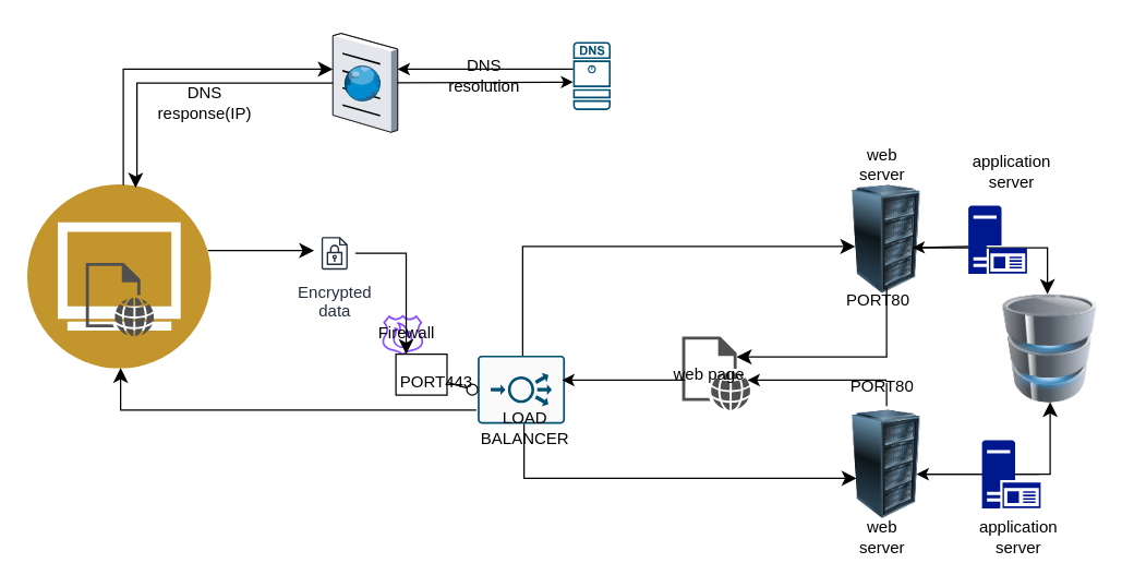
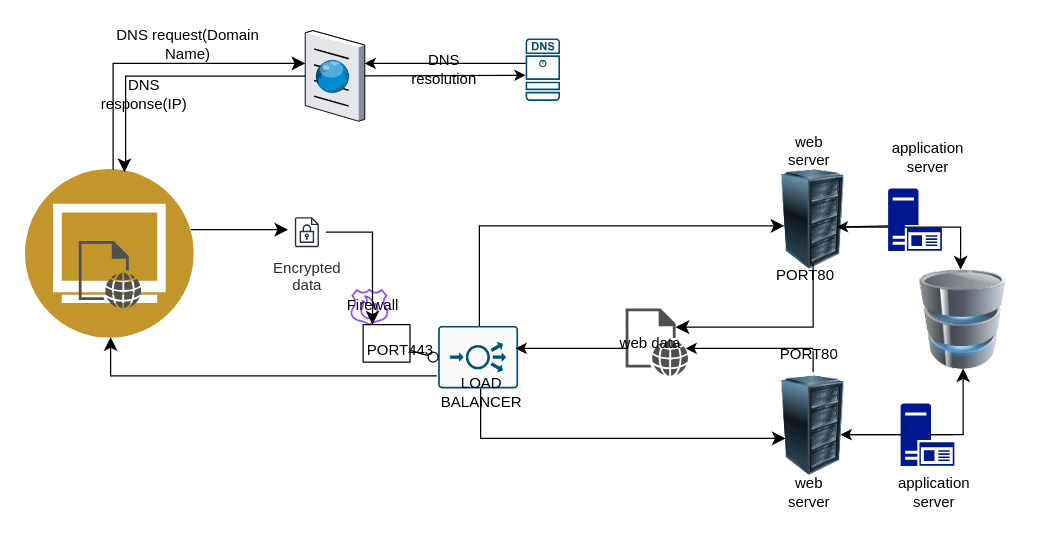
  <mxCell id="0" />
  <mxCell id="1" parent="0" />
  <mxCell id="2" value="" style="verticalLabelPosition=bottom;sketch=0;aspect=fixed;html=1;verticalAlign=top;strokeColor=none;align=center;outlineConnect=0;shape=mxgraph.citrix.browser;" vertex="1" parent="1"><mxGeometry x="243.75" y="23.75" width="47.5" height="72.5" as="geometry" /></mxCell>
  <mxCell id="3" value="" style="image;aspect=fixed;perimeter=ellipsePerimeter;html=1;align=center;shadow=0;dashed=0;fontColor=#4277BB;labelBackgroundColor=default;fontSize=12;spacingTop=3;image=img/lib/ibm/users/browser.svg;" vertex="1" parent="1"><mxGeometry x="20" y="135" width="135" height="135" as="geometry" /></mxCell>
  <mxCell id="4" value="" style="sketch=0;points=[[0.015,0.015,0],[0.985,0.015,0],[0.985,0.985,0],[0.015,0.985,0],[0.25,0,0],[0.5,0,0],[0.75,0,0],[1,0.25,0],[1,0.5,0],[1,0.75,0],[0.75,1,0],[0.5,1,0],[0.25,1,0],[0,0.75,0],[0,0.5,0],[0,0.25,0]];verticalLabelPosition=bottom;html=1;verticalAlign=top;aspect=fixed;align=center;pointerEvents=1;shape=mxgraph.cisco19.dns_server;fillColor=#005073;strokeColor=none;" vertex="1" parent="1"><mxGeometry x="420" y="30" width="27.5" height="50" as="geometry" /></mxCell>
  <mxCell id="5" value="" style="image;html=1;image=img/lib/clip_art/computers/Server_Rack_128x128.png" vertex="1" parent="1"><mxGeometry x="610" y="300" width="80" height="80" as="geometry" /></mxCell>
  <mxCell id="6" value="" style="sketch=0;outlineConnect=0;fontColor=#232F3E;gradientColor=none;fillColor=#8C4FFF;strokeColor=none;dashed=0;verticalLabelPosition=bottom;verticalAlign=top;align=center;html=1;fontSize=12;fontStyle=0;aspect=fixed;pointerEvents=1;shape=mxgraph.aws4.route_53_resolver_dns_firewall;" vertex="1" parent="1"><mxGeometry x="280" y="230" width="30" height="30" as="geometry" /></mxCell>
  <mxCell id="7" value="" style="sketch=0;points=[[0.015,0.015,0],[0.985,0.015,0],[0.985,0.985,0],[0.015,0.985,0],[0.25,0,0],[0.5,0,0],[0.75,0,0],[1,0.25,0],[1,0.5,0],[1,0.75,0],[0.75,1,0],[0.5,1,0],[0.25,1,0],[0,0.75,0],[0,0.5,0],[0,0.25,0]];verticalLabelPosition=bottom;html=1;verticalAlign=top;aspect=fixed;align=center;pointerEvents=1;shape=mxgraph.cisco19.rect;prIcon=load_balancer;fillColor=#FAFAFA;strokeColor=#005073;" vertex="1" parent="1"><mxGeometry x="350" y="260" width="64" height="50" as="geometry" /></mxCell>
  <mxCell id="8" value="" style="image;html=1;image=img/lib/clip_art/computers/Server_Rack_128x128.png" vertex="1" parent="1"><mxGeometry x="610" y="135" width="80" height="80" as="geometry" /></mxCell>
  <mxCell id="9" value="" style="html=1;rounded=0;" vertex="1" parent="1"><mxGeometry x="290" y="259" width="37.5" height="30" as="geometry" /></mxCell>
  <mxCell id="10" value="" style="endArrow=none;html=1;rounded=0;align=center;verticalAlign=top;endFill=0;labelBackgroundColor=none;endSize=2;" edge="1" source="9" target="11" parent="1"><mxGeometry relative="1" as="geometry" /></mxCell>
  <mxCell id="11" value="" style="ellipse;html=1;fontSize=11;align=center;fillColor=none;points=[];aspect=fixed;resizable=0;verticalAlign=bottom;labelPosition=center;verticalLabelPosition=top;flipH=1;" vertex="1" parent="1"><mxGeometry x="342" y="281" width="8" height="8" as="geometry" /></mxCell>
  <mxCell id="12" value="" style="sketch=0;pointerEvents=1;shadow=0;dashed=0;html=1;strokeColor=none;fillColor=#505050;labelPosition=center;verticalLabelPosition=bottom;verticalAlign=top;outlineConnect=0;align=center;shape=mxgraph.office.concepts.web_page;" vertex="1" parent="1"><mxGeometry x="500" y="246" width="50" height="54" as="geometry" /></mxCell>
  <mxCell id="13" value="" style="image;html=1;image=img/lib/clip_art/computers/Database_128x128.png" vertex="1" parent="1"><mxGeometry x="730" y="215" width="80" height="80" as="geometry" /></mxCell>
  <mxCell id="14" value="" style="edgeStyle=segmentEdgeStyle;endArrow=classic;html=1;curved=0;rounded=0;endSize=8;startSize=8;entryX=0;entryY=0.362;entryDx=0;entryDy=0;entryPerimeter=0;" edge="1" parent="1" source="3" target="2"><mxGeometry width="50" height="50" relative="1" as="geometry"><mxPoint x="90" y="140" as="sourcePoint" /><mxPoint x="230" y="50" as="targetPoint" /><Array as="points"><mxPoint x="90" y="50" /></Array></mxGeometry></mxCell>
  <mxCell id="15" value="" style="endArrow=classic;html=1;rounded=0;entryX=0;entryY=0.75;entryDx=0;entryDy=0;entryPerimeter=0;exitX=0.995;exitY=0.61;exitDx=0;exitDy=0;exitPerimeter=0;" edge="1" parent="1"><mxGeometry width="50" height="50" relative="1" as="geometry"><mxPoint x="291.013" y="59.975" as="sourcePoint" /><mxPoint x="420" y="59.5" as="targetPoint" /></mxGeometry></mxCell>
  <mxCell id="16" value="" style="endArrow=classic;html=1;rounded=0;exitX=0;exitY=0.642;exitDx=0;exitDy=0;exitPerimeter=0;" edge="1" parent="1"><mxGeometry width="50" height="50" relative="1" as="geometry"><mxPoint x="420" y="50" as="sourcePoint" /><mxPoint x="291.25" y="50.011" as="targetPoint" /></mxGeometry></mxCell>
  <mxCell id="17" value="" style="edgeStyle=segmentEdgeStyle;endArrow=classic;html=1;curved=0;rounded=0;endSize=8;startSize=8;entryX=0.585;entryY=0.015;entryDx=0;entryDy=0;entryPerimeter=0;" edge="1" parent="1" source="2" target="3"><mxGeometry width="50" height="50" relative="1" as="geometry"><mxPoint x="90" y="73.75" as="sourcePoint" /><mxPoint x="100" y="130" as="targetPoint" /><Array as="points"><mxPoint x="100" y="60" /><mxPoint x="100" y="130" /><mxPoint x="99" y="130" /></Array></mxGeometry></mxCell>
- <mxCell id="19" value="DNS response(IP)" style="text;strokeColor=none;align=center;fillColor=none;html=1;verticalAlign=middle;whiteSpace=wrap;rounded=0;" vertex="1" parent="1"><mxGeometry x="120" y="60" width="60" height="30" as="geometry" /></mxCell>
+ <mxCell id="18" value="DNS request(Domain Name)" style="text;strokeColor=none;align=center;fillColor=none;html=1;verticalAlign=middle;whiteSpace=wrap;rounded=0;" vertex="1" parent="1"><mxGeometry x="90" y="20" width="120" height="30" as="geometry" /></mxCell>
+ <mxCell id="19" value="DNS response(IP)" style="text;strokeColor=none;align=center;fillColor=none;html=1;verticalAlign=middle;whiteSpace=wrap;rounded=0;" vertex="1" parent="1"><mxGeometry x="85" y="60" width="60" height="30" as="geometry" /></mxCell>
  <mxCell id="20" value="DNS resolution" style="text;strokeColor=none;align=center;fillColor=none;html=1;verticalAlign=middle;whiteSpace=wrap;rounded=0;" vertex="1" parent="1"><mxGeometry x="325" y="40" width="60" height="30" as="geometry" /></mxCell>
  <mxCell id="21" value="" style="edgeStyle=elbowEdgeStyle;elbow=horizontal;endArrow=classic;html=1;curved=0;rounded=0;endSize=8;startSize=8;" edge="1" parent="1" source="23" target="9"><mxGeometry width="50" height="50" relative="1" as="geometry"><mxPoint x="142.5" y="180" as="sourcePoint" /><mxPoint x="297.5" y="239" as="targetPoint" /><Array as="points"><mxPoint x="297.5" y="250" /></Array></mxGeometry></mxCell>
  <mxCell id="22" value="" style="edgeStyle=elbowEdgeStyle;elbow=horizontal;endArrow=classic;html=1;curved=0;rounded=0;endSize=8;startSize=8;" edge="1" parent="1" source="3" target="23"><mxGeometry width="50" height="50" relative="1" as="geometry"><mxPoint x="155" y="183" as="sourcePoint" /><mxPoint x="297.5" y="239" as="targetPoint" /><Array as="points"><mxPoint x="193" y="183" /></Array></mxGeometry></mxCell>
  <mxCell id="23" value="Encrypted&#10;data" style="sketch=0;outlineConnect=0;fontColor=#232F3E;gradientColor=none;strokeColor=#232F3E;fillColor=#ffffff;dashed=0;verticalLabelPosition=bottom;verticalAlign=top;align=center;html=1;fontSize=12;fontStyle=0;aspect=fixed;shape=mxgraph.aws4.resourceIcon;resIcon=mxgraph.aws4.encrypted_data;" vertex="1" parent="1"><mxGeometry x="230" y="170" width="30" height="30" as="geometry" /></mxCell>
  <mxCell id="24" value="" style="edgeStyle=elbowEdgeStyle;elbow=vertical;endArrow=classic;html=1;curved=0;rounded=0;endSize=8;startSize=8;exitX=0.25;exitY=0;exitDx=0;exitDy=0;exitPerimeter=0;" edge="1" parent="1"><mxGeometry width="50" height="50" relative="1" as="geometry"><mxPoint x="383" y="260" as="sourcePoint" /><mxPoint x="627" y="180" as="targetPoint" /><Array as="points"><mxPoint x="377" y="180" /></Array></mxGeometry></mxCell>
  <mxCell id="25" value="" style="edgeStyle=elbowEdgeStyle;elbow=vertical;endArrow=classic;html=1;curved=0;rounded=0;endSize=8;startSize=8;exitX=0.25;exitY=1;exitDx=0;exitDy=0;exitPerimeter=0;" edge="1" parent="1"><mxGeometry width="50" height="50" relative="1" as="geometry"><mxPoint x="384" y="310" as="sourcePoint" /><mxPoint x="628" y="350" as="targetPoint" /><Array as="points"><mxPoint x="388" y="350" /></Array></mxGeometry></mxCell>
  <mxCell id="26" value="" style="edgeStyle=segmentEdgeStyle;endArrow=classic;html=1;curved=0;rounded=0;endSize=8;startSize=8;entryX=0.5;entryY=1;entryDx=0;entryDy=0;" edge="1" parent="1"><mxGeometry width="50" height="50" relative="1" as="geometry"><mxPoint x="673" y="347" as="sourcePoint" /><mxPoint x="770" y="294" as="targetPoint" /><Array as="points"><mxPoint x="770" y="347" /></Array></mxGeometry></mxCell>
  <mxCell id="27" value="" style="edgeStyle=segmentEdgeStyle;endArrow=classic;html=1;curved=0;rounded=0;endSize=8;startSize=8;" edge="1" parent="1"><mxGeometry width="50" height="50" relative="1" as="geometry"><mxPoint x="671" y="181" as="sourcePoint" /><mxPoint x="768" y="215" as="targetPoint" /><Array as="points"><mxPoint x="768" y="181" /></Array></mxGeometry></mxCell>
  <mxCell id="28" value="" style="endArrow=classic;html=1;rounded=0;" edge="1" parent="1"><mxGeometry width="50" height="50" relative="1" as="geometry"><mxPoint x="762" y="347" as="sourcePoint" /><mxPoint x="672" y="347" as="targetPoint" /></mxGeometry></mxCell>
  <mxCell id="29" value="" style="endArrow=classic;html=1;rounded=0;" edge="1" parent="1"><mxGeometry width="50" height="50" relative="1" as="geometry"><mxPoint x="650" y="278" as="sourcePoint" /><mxPoint x="548" y="278" as="targetPoint" /></mxGeometry></mxCell>
  <mxCell id="30" value="" style="endArrow=classic;html=1;rounded=0;" edge="1" parent="1"><mxGeometry width="50" height="50" relative="1" as="geometry"><mxPoint x="502" y="278" as="sourcePoint" /><mxPoint x="412" y="278" as="targetPoint" /></mxGeometry></mxCell>
  <mxCell id="31" value="" style="endArrow=none;html=1;rounded=0;" edge="1" parent="1"><mxGeometry width="50" height="50" relative="1" as="geometry"><mxPoint x="650" y="297" as="sourcePoint" /><mxPoint x="650" y="280" as="targetPoint" /></mxGeometry></mxCell>
  <mxCell id="32" value="" style="edgeStyle=segmentEdgeStyle;endArrow=classic;html=1;curved=0;rounded=0;endSize=8;startSize=8;" edge="1" parent="1"><mxGeometry width="50" height="50" relative="1" as="geometry"><mxPoint x="650" y="210" as="sourcePoint" /><mxPoint x="540" y="261" as="targetPoint" /><Array as="points"><mxPoint x="650" y="261" /></Array></mxGeometry></mxCell>
  <mxCell id="33" value="PORT443" style="text;strokeColor=none;align=center;fillColor=none;html=1;verticalAlign=middle;whiteSpace=wrap;rounded=0;" vertex="1" parent="1"><mxGeometry x="290" y="265" width="60" height="30" as="geometry" /></mxCell>
  <mxCell id="34" value="PORT80" style="text;strokeColor=none;align=center;fillColor=none;html=1;verticalAlign=middle;whiteSpace=wrap;rounded=0;" vertex="1" parent="1"><mxGeometry x="617" y="268" width="60" height="30" as="geometry" /></mxCell>
  <mxCell id="35" value="PORT80" style="text;strokeColor=none;align=center;fillColor=none;html=1;verticalAlign=middle;whiteSpace=wrap;rounded=0;" vertex="1" parent="1"><mxGeometry x="614" y="205" width="60" height="30" as="geometry" /></mxCell>
  <mxCell id="36" value="Firewall" style="text;strokeColor=none;align=center;fillColor=none;html=1;verticalAlign=middle;whiteSpace=wrap;rounded=0;" vertex="1" parent="1"><mxGeometry x="267.5" y="229" width="60" height="30" as="geometry" /></mxCell>
  <mxCell id="37" value="LOAD BALANCER" style="text;strokeColor=none;align=center;fillColor=none;html=1;verticalAlign=middle;whiteSpace=wrap;rounded=0;" vertex="1" parent="1"><mxGeometry x="355" y="298" width="60" height="30" as="geometry" /></mxCell>
  <mxCell id="38" value="" style="sketch=0;aspect=fixed;pointerEvents=1;shadow=0;dashed=0;html=1;strokeColor=none;labelPosition=center;verticalLabelPosition=bottom;verticalAlign=top;align=center;fillColor=#00188D;shape=mxgraph.mscae.enterprise.application_server2" vertex="1" parent="1"><mxGeometry x="710" y="150" width="43" height="50" as="geometry" /></mxCell>
  <mxCell id="39" value="" style="sketch=0;aspect=fixed;pointerEvents=1;shadow=0;dashed=0;html=1;strokeColor=none;labelPosition=center;verticalLabelPosition=bottom;verticalAlign=top;align=center;fillColor=#00188D;shape=mxgraph.mscae.enterprise.application_server2" vertex="1" parent="1"><mxGeometry x="720" y="322" width="43" height="50" as="geometry" /></mxCell>
  <mxCell id="40" value="application server" style="text;strokeColor=none;align=center;fillColor=none;html=1;verticalAlign=middle;whiteSpace=wrap;rounded=0;" vertex="1" parent="1"><mxGeometry x="711.5" y="110" width="60" height="30" as="geometry" /></mxCell>
  <mxCell id="41" value="application server" style="text;strokeColor=none;align=center;fillColor=none;html=1;verticalAlign=middle;whiteSpace=wrap;rounded=0;" vertex="1" parent="1"><mxGeometry x="716.5" y="378" width="60" height="30" as="geometry" /></mxCell>
  <mxCell id="42" value="web server" style="text;strokeColor=none;align=center;fillColor=none;html=1;verticalAlign=middle;whiteSpace=wrap;rounded=0;" vertex="1" parent="1"><mxGeometry x="617" y="105" width="60" height="30" as="geometry" /></mxCell>
  <mxCell id="43" value="web server" style="text;strokeColor=none;align=center;fillColor=none;html=1;verticalAlign=middle;whiteSpace=wrap;rounded=0;" vertex="1" parent="1"><mxGeometry x="617" y="378" width="60" height="30" as="geometry" /></mxCell>
- <mxCell id="44" value="web page" style="text;strokeColor=none;align=center;fillColor=none;html=1;verticalAlign=middle;whiteSpace=wrap;rounded=0;" vertex="1" parent="1"><mxGeometry x="490" y="259" width="60" height="30" as="geometry" /></mxCell>
+ <mxCell id="44" value="web data" style="text;strokeColor=none;align=center;fillColor=none;html=1;verticalAlign=middle;whiteSpace=wrap;rounded=0;" vertex="1" parent="1"><mxGeometry x="490" y="259" width="60" height="30" as="geometry" /></mxCell>
  <mxCell id="45" value="" style="endArrow=classic;html=1;rounded=0;" edge="1" parent="1"><mxGeometry width="50" height="50" relative="1" as="geometry"><mxPoint x="710" y="180" as="sourcePoint" /><mxPoint x="669" y="181" as="targetPoint" /></mxGeometry></mxCell>
  <mxCell id="46" value="" style="edgeStyle=segmentEdgeStyle;endArrow=classic;html=1;curved=0;rounded=0;endSize=8;startSize=8;entryX=0.437;entryY=0.993;entryDx=0;entryDy=0;entryPerimeter=0;" edge="1" parent="1"><mxGeometry width="50" height="50" relative="1" as="geometry"><mxPoint x="349" y="300" as="sourcePoint" /><mxPoint x="87.995" y="269.055" as="targetPoint" /><Array as="points"><mxPoint x="349" y="300" /><mxPoint x="88" y="300" /></Array></mxGeometry></mxCell>
  <mxCell id="47" value="" style="sketch=0;pointerEvents=1;shadow=0;dashed=0;html=1;strokeColor=none;fillColor=#505050;labelPosition=center;verticalLabelPosition=bottom;verticalAlign=top;outlineConnect=0;align=center;shape=mxgraph.office.concepts.web_page;" vertex="1" parent="1"><mxGeometry x="62.5" y="192" width="50" height="54" as="geometry" /></mxCell>
